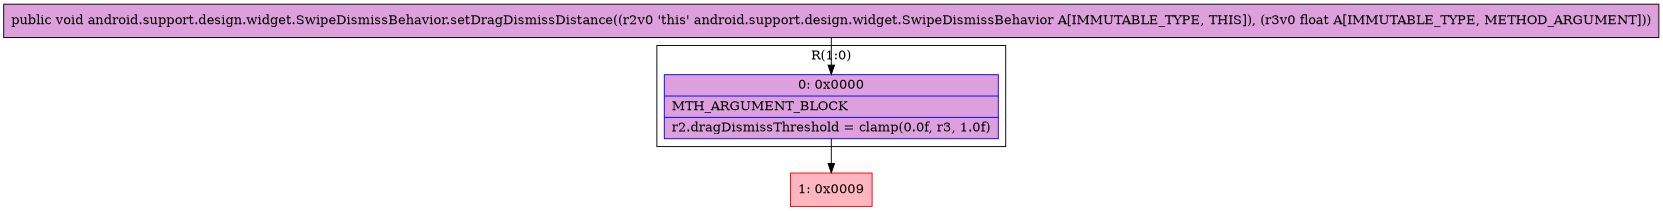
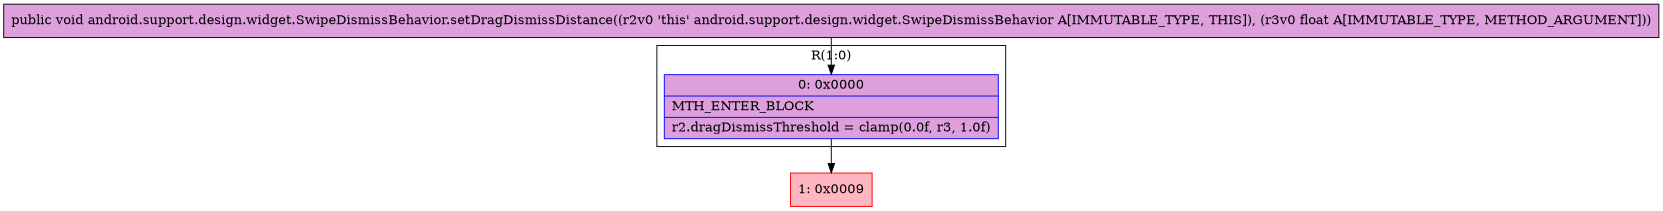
  digraph {
    node [shape=record style=filled fillcolor=plum]
-   n1 [color=blue label="{0\:\ 0x0000|MTH_ARGUMENT_BLOCK\l|r2.dragDismissThreshold = clamp(0.0f, r3, 1.0f)\l}"]
+   n1 [color=blue label="{0\:\ 0x0000|MTH_ENTER_BLOCK\l|r2.dragDismissThreshold = clamp(0.0f, r3, 1.0f)\l}"]
    n2 [color=red label="{1\:\ 0x0009}" fillcolor=lightpink]
    n3 [label="{public void android.support.design.widget.SwipeDismissBehavior.setDragDismissDistance((r2v0 'this' android.support.design.widget.SwipeDismissBehavior A[IMMUTABLE_TYPE, THIS]), (r3v0 float A[IMMUTABLE_TYPE, METHOD_ARGUMENT])) }"]
    subgraph cluster_1 {
      label="R(1:0)"
      n1
    }
    n1 -> n2
    n3 -> n1
  }
